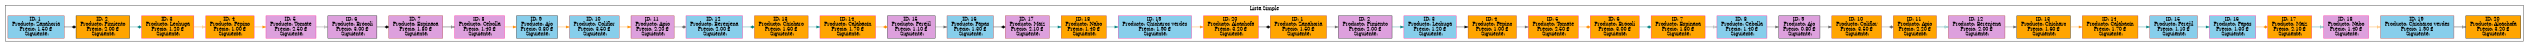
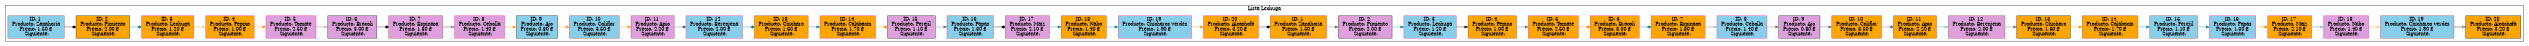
  digraph {
    rankdir=LR
    node [shape=record style=filled fillcolor=orange color=brown]
    edge [color=teal arrowhead=normal]
    n1 [label="{<data> ID: 1 \n Producto: Zanahoria \n Precio: 1,50 € \n Siguiente: }" fillcolor=skyblue]
    n2 [label="{<data> ID: 2 \n Producto: Pimiento \n Precio: 2,00 € \n Siguiente: }" color=black]
    n3 [label="{<data> ID: 3 \n Producto: Lechuga \n Precio: 1,20 € \n Siguiente: }" color=deeppink]
    n4 [label="{<data> ID: 4 \n Producto: Pepino \n Precio: 1,00 € \n Siguiente: }" color=deeppink]
    n5 [label="{<data> ID: 5 \n Producto: Tomate \n Precio: 2,50 € \n Siguiente: }" fillcolor=plum color=deeppink]
    n6 [label="{<data> ID: 6 \n Producto: Brócoli \n Precio: 3,00 € \n Siguiente: }" fillcolor=plum color=black]
    n7 [label="{<data> ID: 7 \n Producto: Espinaca \n Precio: 1,80 € \n Siguiente: }" fillcolor=plum]
    n8 [label="{<data> ID: 8 \n Producto: Cebolla \n Precio: 1,40 € \n Siguiente: }" fillcolor=plum color=deeppink]
    n9 [label="{<data> ID: 9 \n Producto: Ajo \n Precio: 0,80 € \n Siguiente: }" fillcolor=skyblue color=black]
    n10 [label="{<data> ID: 10 \n Producto: Coliflor \n Precio: 3,50 € \n Siguiente: }" fillcolor=skyblue]
    n11 [label="{<data> ID: 11 \n Producto: Apio \n Precio: 2,20 € \n Siguiente: }" fillcolor=plum]
    n12 [label="{<data> ID: 12 \n Producto: Berenjena \n Precio: 2,00 € \n Siguiente: }" fillcolor=skyblue color=deeppink]
    n13 [label="{<data> ID: 13 \n Producto: Chícharo \n Precio: 1,60 € \n Siguiente: }"]
    n14 [label="{<data> ID: 14 \n Producto: Calabacín \n Precio: 1,70 € \n Siguiente: }" color=deeppink]
    n15 [label="{<data> ID: 15 \n Producto: Perejil \n Precio: 1,10 € \n Siguiente: }" fillcolor=plum color=black]
    n16 [label="{<data> ID: 16 \n Producto: Papas \n Precio: 1,30 € \n Siguiente: }" fillcolor=skyblue]
    n17 [label="{<data> ID: 17 \n Producto: Maíz \n Precio: 2,10 € \n Siguiente: }" fillcolor=plum]
    n18 [label="{<data> ID: 18 \n Producto: Nabo \n Precio: 1,40 € \n Siguiente: }"]
    n19 [label="{<data> ID: 19 \n Producto: Chícharos verdes \n Precio: 1,90 € \n Siguiente: }" fillcolor=skyblue color=deeppink]
    n20 [label="{<data> ID: 20 \n Producto: Alcachofa \n Precio: 3,20 € \n Siguiente: }" color=deeppink]
    n21 [label="{<data> ID: 1 \n Producto: Zanahoria \n Precio: 1,50 € \n Siguiente: }"]
    n22 [label="{<data> ID: 2 \n Producto: Pimiento \n Precio: 2,00 € \n Siguiente: }" fillcolor=plum color=black]
    n23 [label="{<data> ID: 3 \n Producto: Lechuga \n Precio: 1,20 € \n Siguiente: }" fillcolor=skyblue color=deeppink]
    n24 [label="{<data> ID: 4 \n Producto: Pepino \n Precio: 1,00 € \n Siguiente: }"]
    n25 [label="{<data> ID: 5 \n Producto: Tomate \n Precio: 2,50 € \n Siguiente: }" color=deeppink]
    n26 [label="{<data> ID: 6 \n Producto: Brócoli \n Precio: 3,00 € \n Siguiente: }" color=deeppink]
    n27 [label="{<data> ID: 7 \n Producto: Espinaca \n Precio: 1,80 € \n Siguiente: }" color=deeppink]
    n28 [label="{<data> ID: 8 \n Producto: Cebolla \n Precio: 1,40 € \n Siguiente: }" fillcolor=skyblue color=deeppink]
    n29 [label="{<data> ID: 9 \n Producto: Ajo \n Precio: 0,80 € \n Siguiente: }" fillcolor=plum color=black]
    n30 [label="{<data> ID: 10 \n Producto: Coliflor \n Precio: 3,50 € \n Siguiente: }"]
    n31 [label="{<data> ID: 11 \n Producto: Apio \n Precio: 2,20 € \n Siguiente: }"]
    n32 [label="{<data> ID: 12 \n Producto: Berenjena \n Precio: 2,00 € \n Siguiente: }" fillcolor=plum]
    n33 [label="{<data> ID: 13 \n Producto: Chícharo \n Precio: 1,60 € \n Siguiente: }" color=black]
    n34 [label="{<data> ID: 14 \n Producto: Calabacín \n Precio: 1,70 € \n Siguiente: }"]
    n35 [label="{<data> ID: 15 \n Producto: Perejil \n Precio: 1,10 € \n Siguiente: }" fillcolor=skyblue]
    n36 [label="{<data> ID: 16 \n Producto: Papas \n Precio: 1,30 € \n Siguiente: }" fillcolor=skyblue color=deeppink]
    n37 [label="{<data> ID: 17 \n Producto: Maíz \n Precio: 2,10 € \n Siguiente: }" color=deeppink]
    n38 [label="{<data> ID: 18 \n Producto: Nabo \n Precio: 1,40 € \n Siguiente: }" fillcolor=plum color=deeppink]
    n39 [label="{<data> ID: 19 \n Producto: Chícharos verdes \n Precio: 1,90 € \n Siguiente: }" fillcolor=skyblue]
    n40 [label="{<data> ID: 20 \n Producto: Alcachofa \n Precio: 3,20 € \n Siguiente: }" color=black]
    subgraph cluster_1 {
-     label="Lista Simple"
+     label="Lista Lechuga"
      n1
      n2
      n3
      n4
      n5
      n6
      n7
      n8
      n9
      n10
      n11
      n12
      n13
      n14
      n15
      n16
      n17
      n18
      n19
      n20
      n21
      n22
      n23
      n24
      n25
      n26
      n27
      n28
      n29
      n30
      n31
      n32
      n33
      n34
      n35
      n36
      n37
      n38
      n39
      n40
    }
    n1 -> n2 [color=black arrowhead=diamond]
    n2 -> n3 [arrowhead=diamond]
    n3 -> n4 [color=darkorange arrowhead=onormal]
    n4 -> n5 [color=darkorange]
    n5 -> n6 [color=gray40 arrowhead=onormal]
    n6 -> n7 [color=black arrowhead=diamond]
    n7 -> n8 [color=black arrowhead=onormal]
    n8 -> n9 [color=darkorange]
    n9 -> n10 [color=darkorange]
    n10 -> n11 [color=darkorange]
    n11 -> n12 [color=gray40 arrowhead=diamond]
    n12 -> n13 [arrowhead=diamond]
    n13 -> n14
    n14 -> n15 [color=darkorange arrowhead=diamond]
    n15 -> n16 [color=gray40]
    n16 -> n17 [color=black arrowhead=diamond]
    n17 -> n18
    n18 -> n19
    n19 -> n20 [color=darkorange]
    n20 -> n21 [color=black arrowhead=diamond]
    n21 -> n22 [color=gray40]
    n22 -> n23
    n23 -> n24 [color=black]
    n24 -> n25 [color=gray40]
    n25 -> n26 [color=darkorange arrowhead=diamond]
    n26 -> n27 [arrowhead=diamond]
    n27 -> n28 [color=gray40 arrowhead=onormal]
    n28 -> n29 [color=gray40]
    n29 -> n30 [color=gray40]
    n30 -> n31 [color=gray40 arrowhead=diamond]
    n31 -> n32 [arrowhead=onormal]
    n32 -> n33 [color=gray40]
    n33 -> n34 [color=darkorange]
    n34 -> n35
    n35 -> n36
    n36 -> n37 [color=darkorange arrowhead=diamond]
    n37 -> n38 [arrowhead=onormal]
    n38 -> n39 [color=darkorange arrowhead=onormal]
    n39 -> n40 [color=black arrowhead=onormal]
  }
